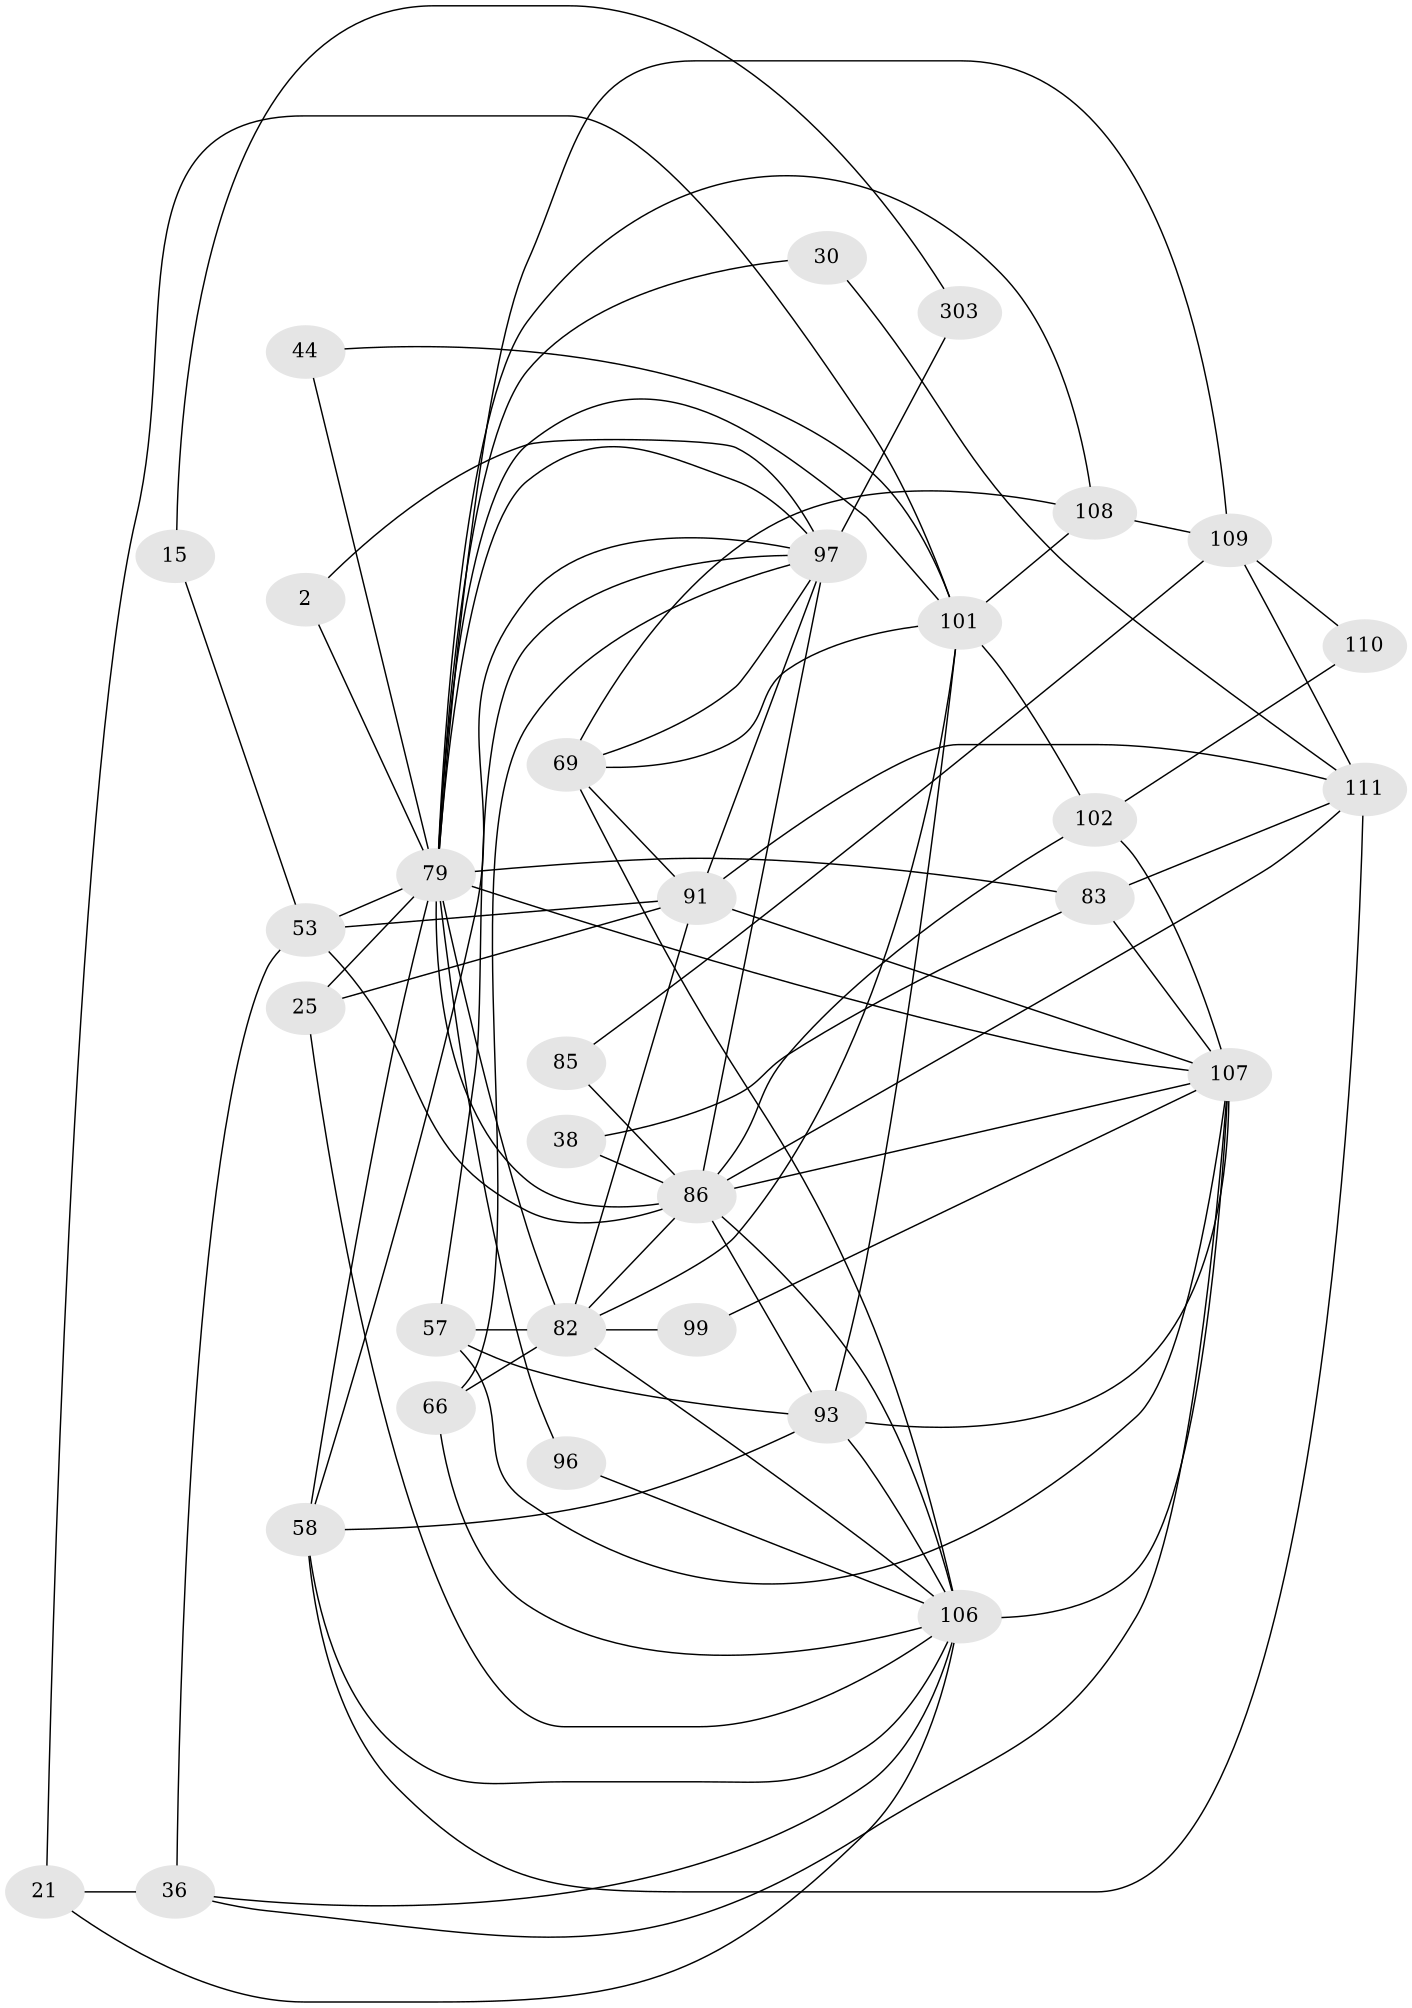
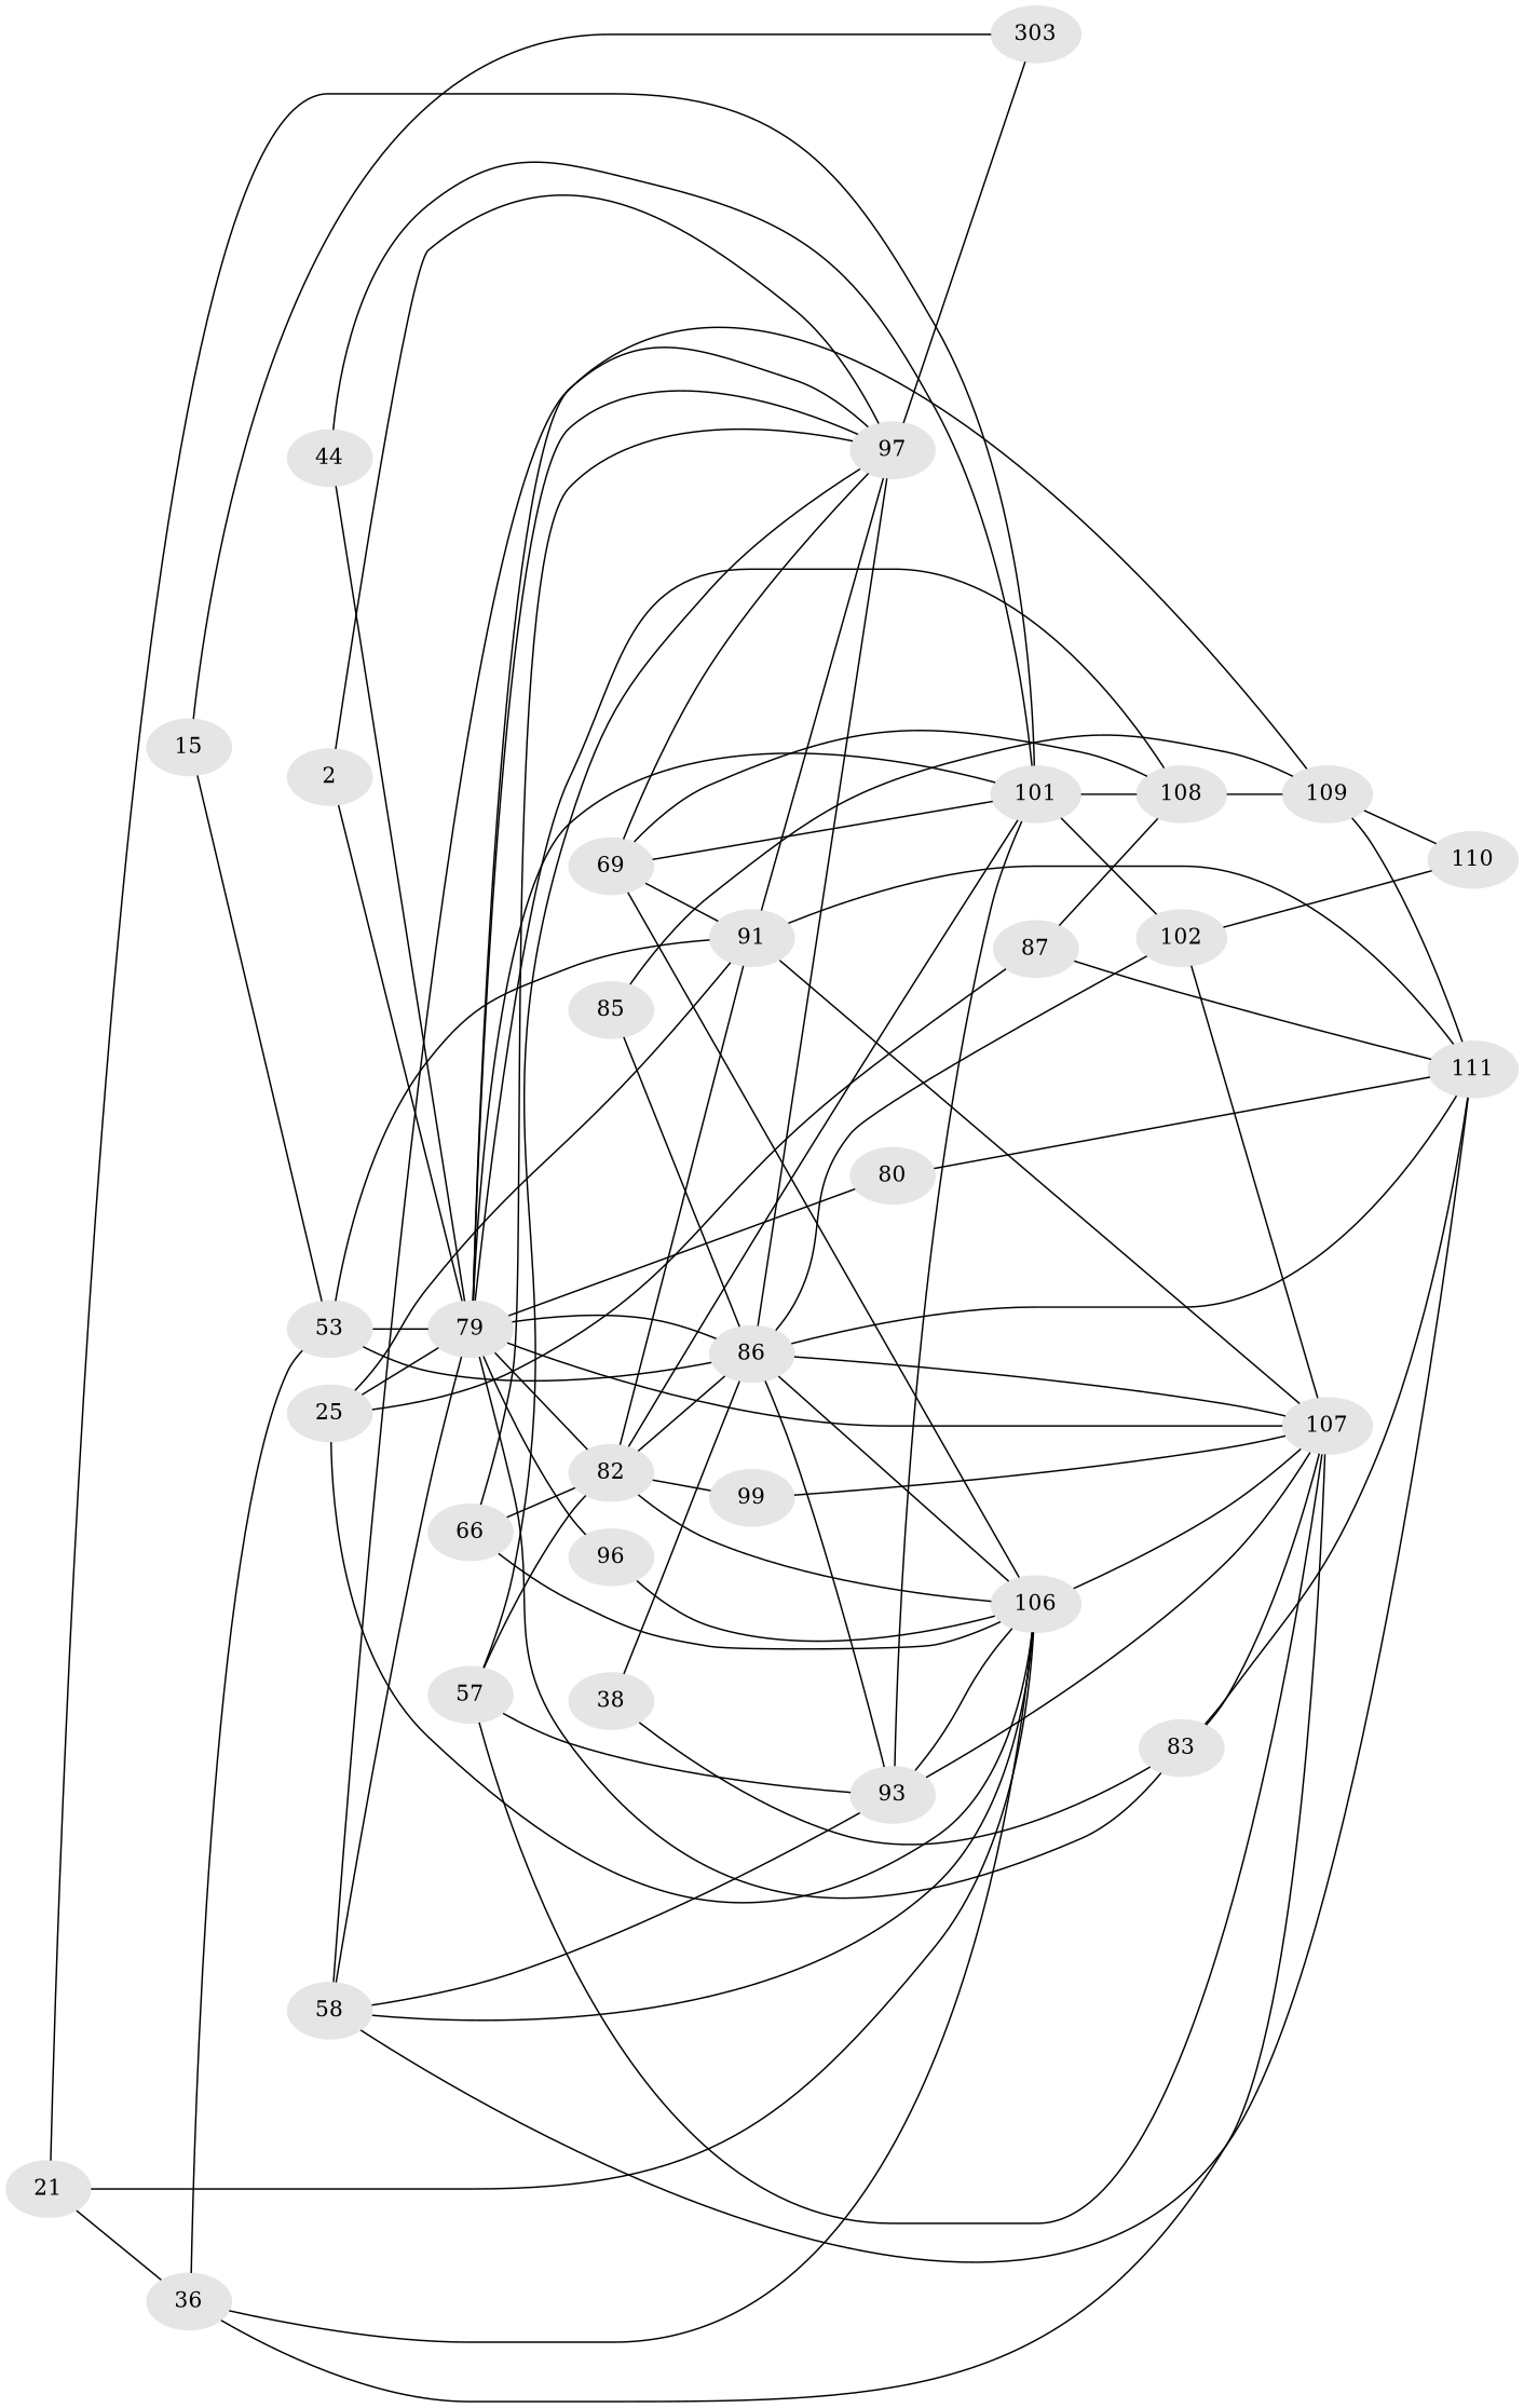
  graph {
    rankdir=LR
    node [color=gray90 style=filled]
    79 [super="+77+35+9+63+75"]
    97 [super="+22+73"]
    101 [super="+94"]
    107 [super="+81+98+74"]
    86 [super="+78+67+84+54"]
    82 [super="+60+46+34"]
    83 [super="+20"]
    108 [super="+62+13"]
-   80 [label=30]
+   80
    96
    109 [super="+30+42"]
    2
    n13 [label=303]
    53 [super="+3+26"]
    91 [super="+7+43+50+61"]
    15
    21 [super="+1"]
    36
    106 [super="+76+28+104"]
    102 [super="+92+95"]
    25 [super="+11"]
+   87
    111 [super="+105"]
    44
    93 [super="+19+90"]
    99
    57
    58 [super="+40+45"]
    66
    n30 [label=38]
    69 [super="+51"]
    110
    85
    79 -- 97
    79 -- 101
    79 -- 107 [weight=6]
    79 -- 86
    79 -- 82 [weight=5]
    79 -- 83
    79 -- 108 [weight=2]
    79 -- 80
    79 -- 96 [weight=2]
    79 -- 109
    97 -- n13 [weight=3]
    101 -- 108
    101 -- 102
    86 -- 97 [weight=2]
    86 -- 107 [weight=2]
    86 -- 106 [weight=2]
    86 -- 102
    86 -- 111 [weight=3]
    86 -- 93
    82 -- 101
    82 -- 86 [weight=3]
    82 -- 91 [weight=2]
    82 -- 106 [weight=3]
    82 -- 99
    83 -- 107 [weight=2]
    83 -- 111
    108 -- 109 [weight=3]
    80 -- 111
    96 -- 106
    109 -- 111 [weight=2]
    109 -- 110
    2 -- 79
    2 -- 97
    53 -- 79
    53 -- 86 [weight=3]
    53 -- 91
    91 -- 97
    91 -- 107 [weight=3]
    91 -- 111 [weight=2]
    15 -- n13
    15 -- 53
    21 -- 101 [weight=2]
    21 -- 36 [weight=2]
    21 -- 106 [weight=2]
    36 -- 107
    36 -- 53
    36 -- 106 [weight=2]
    106 -- 107 [weight=4]
    102 -- 107 [weight=4]
    102 -- 110
    25 -- 79 [weight=3]
    25 -- 91 [weight=2]
    25 -- 106 [weight=2]
+   25 -- 87
+   87 -- 108 [weight=2]
+   87 -- 111
    44 -- 79
    44 -- 101
    93 -- 101
    93 -- 107
    93 -- 106 [weight=2]
    99 -- 107
    57 -- 97 [weight=2]
    57 -- 107 [weight=2]
    57 -- 82
    57 -- 93
    58 -- 79 [weight=2]
    58 -- 97
    58 -- 106
    58 -- 111
    58 -- 93 [weight=2]
    66 -- 97
    66 -- 82
    66 -- 106
    n30 -- 86
    n30 -- 83
    69 -- 97
    69 -- 101 [weight=3]
    69 -- 108
    69 -- 91
    69 -- 106 [weight=3]
    85 -- 86
    85 -- 109
  }
